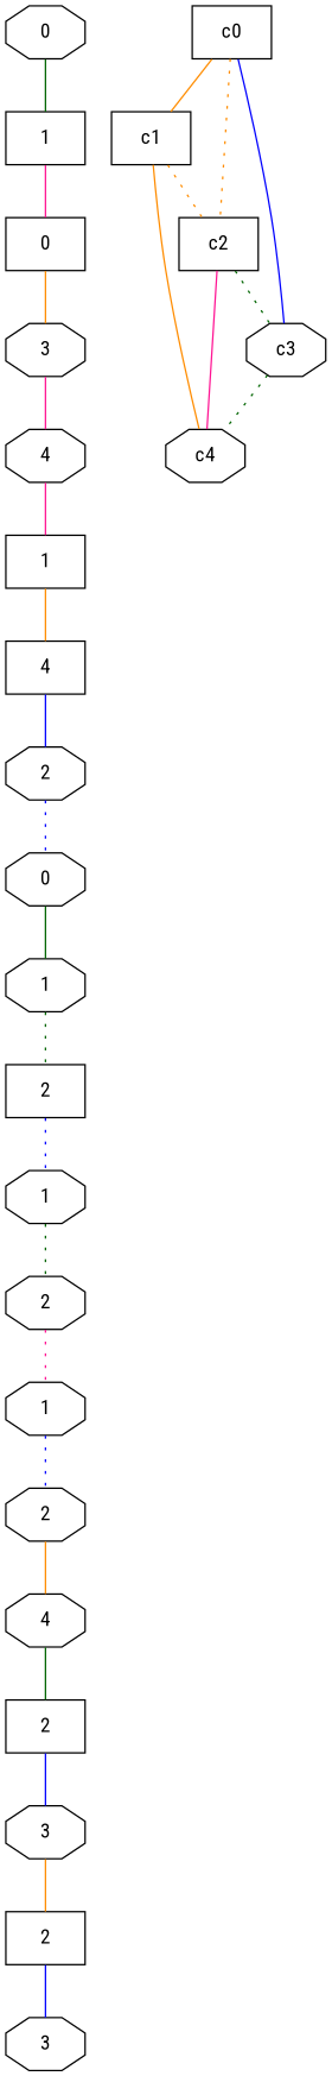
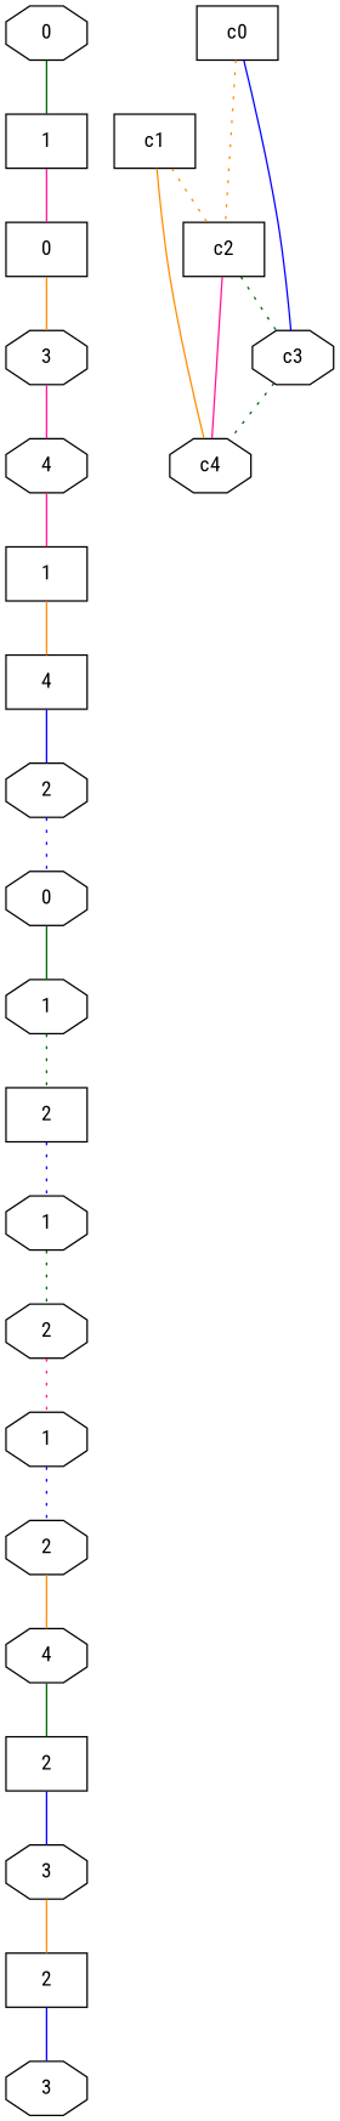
  graph {
    fontname="Roboto Condensed"
    node [fontname="Roboto Condensed" shape=octagon]
    edge [color=darkorange fontname="Roboto Condensed"]
    n1 [label=0]
    n2 [label=1 shape=box]
    n3 [label=0 shape=box]
    n4 [label=3]
    n5 [label=4]
    n6 [label=1 shape=box]
    n7 [label=4 shape=box]
    n8 [label=2]
    n9 [label=0]
    n10 [label=1]
    n11 [label=2 shape=box]
    n12 [label=1]
    n13 [label=2]
    n14 [label=1]
    n15 [label=2]
    n16 [label=4]
    n17 [label=2 shape=box]
    n18 [label=3]
    n19 [label=2 shape=box]
    n20 [label=3]
    c0 [shape=box]
    c1 [shape=box]
    c2 [shape=box]
    c3
    c4
    n1 -- n2 [color=darkgreen]
    n2 -- n3 [color=deeppink]
    n3 -- n4
    n4 -- n5 [color=deeppink]
    n5 -- n6 [color=deeppink]
    n6 -- n7
    n7 -- n8 [color=blue]
    n8 -- n9 [color=blue style=dotted]
    n9 -- n10 [color=darkgreen]
    n10 -- n11 [color=darkgreen style=dotted]
    n11 -- n12 [color=blue style=dotted]
    n12 -- n13 [color=darkgreen style=dotted]
    n13 -- n14 [color=deeppink style=dotted]
    n14 -- n15 [color=blue style=dotted]
    n15 -- n16
    n16 -- n17 [color=darkgreen]
    n17 -- n18 [color=blue]
    n18 -- n19
    n19 -- n20 [color=blue]
-   c0 -- c1
    c0 -- c2 [style=dotted]
    c0 -- c3 [color=blue]
    c1 -- c2 [style=dotted]
    c1 -- c4
    c2 -- c3 [color=darkgreen style=dotted]
    c2 -- c4 [color=deeppink]
    c3 -- c4 [color=darkgreen style=dotted]
  }
